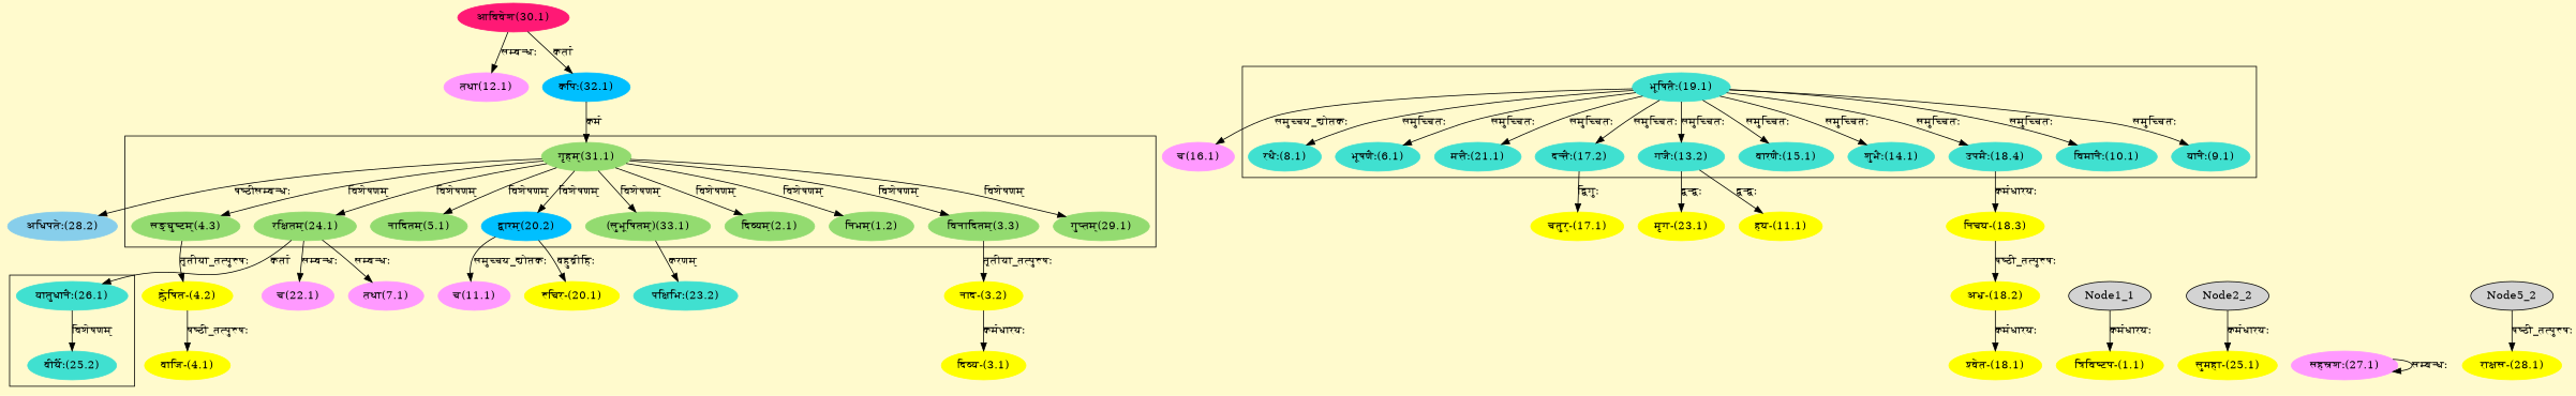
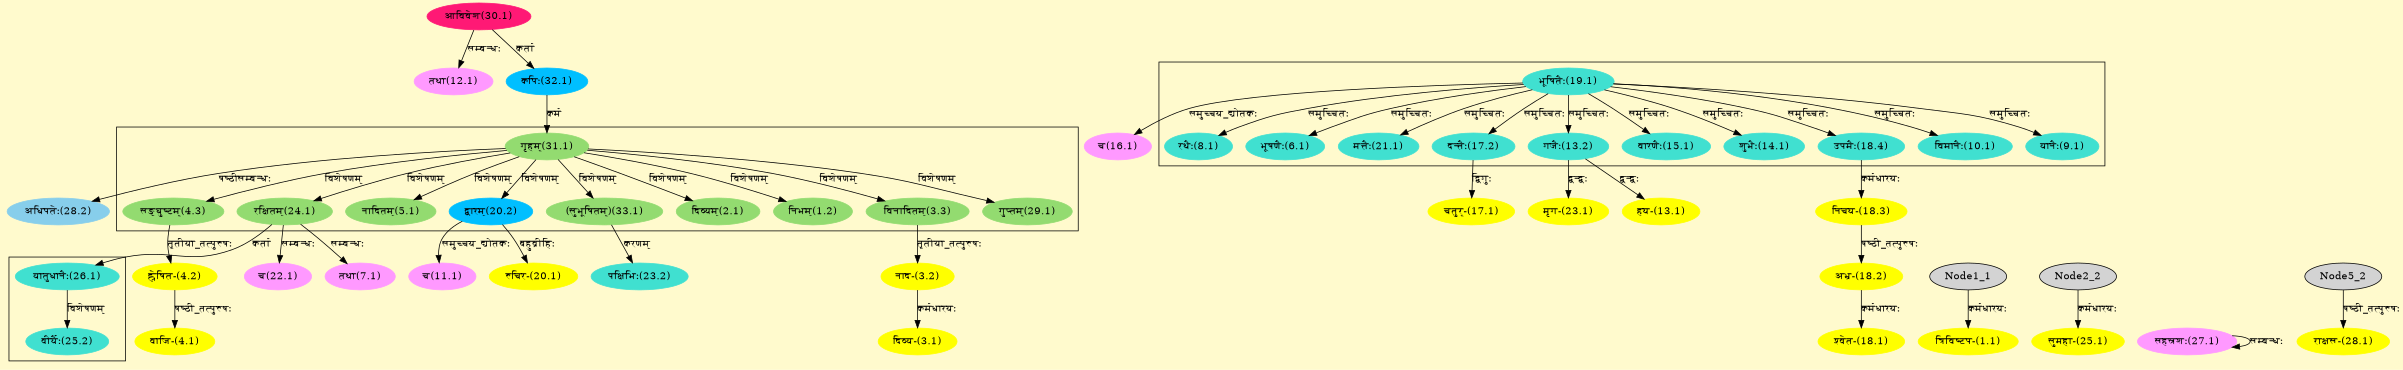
  digraph {
    bgcolor=lemonchiffon1
    compound=true
    rankdir=BT
    node [color="#40E0D0" style=filled]
    edge [dir=back]
    n1 [color="#93DB70" label="निभम्(1.2)"]
    n2 [color="#93DB70" label="गृहम्(31.1)"]
    n3 [color="#93DB70" label="दिव्यम्(2.1)"]
    n4 [color="#93DB70" label="विनादितम्(3.3)"]
    n5 [color="#93DB70" label="सङ्घुष्टम्(4.3)"]
    n6 [color="#93DB70" label="नादितम्(5.1)"]
    n7 [color="#00BFFF" label="द्वारम्(20.2)"]
    n8 [color="#93DB70" label="रक्षितम्(24.1)"]
    n9 [color="#93DB70" label="गुप्तम्(29.1)"]
    n10 [color="#93DB70" label="(सुभूषितम्)(33.1)"]
    n11 [label="भूषणैः(6.1)"]
    n12 [label="भूषितैः(19.1)"]
    n13 [label="रथैः(8.1)"]
    n14 [label="यानैः(9.1)"]
    n15 [label="विमानैः(10.1)"]
    n16 [label="गजैः(13.2)"]
    n17 [label="शुभैः(14.1)"]
    n18 [label="वारणैः(15.1)"]
    n19 [label="दन्तैः(17.2)"]
    n20 [label="उपमैः(18.4)"]
    n21 [label="मत्तैः(21.1)"]
    n22 [label="वीर्यैः(25.2)"]
    n23 [label="यातुधानैः(26.1)"]
    n24 [color="#00BFFF" label="कपिः(32.1)"]
    n25 [color="#FF1975" label="आविवेश(30.1)"]
    n26 [color="#FFFF00" label="त्रिविष्टप-(1.1)"]
    n27 [label=Node1_1 color=""]
    n28 [color="#FFFF00" label="दिव्य-(3.1)"]
    n29 [color="#FFFF00" label="नाद-(3.2)"]
    n30 [color="#FFFF00" label="वाजि-(4.1)"]
    n31 [color="#FFFF00" label="ह्रेषित-(4.2)"]
    n32 [color="#FF99FF" label="तथा(7.1)"]
    n33 [color="#FF99FF" label="च(11.1)"]
    n34 [color="#FF99FF" label="तथा(12.1)"]
-   n35 [color="#FFFF00" label="हय-(11.1)"]
+   n35 [color="#FFFF00" label="हय-(13.1)"]
    n36 [color="#FF99FF" label="च(16.1)"]
    n37 [color="#FFFF00" label="चतुर्-(17.1)"]
    n38 [color="#FFFF00" label="श्वेत-(18.1)"]
    n39 [color="#FFFF00" label="अभ्र-(18.2)"]
    n40 [color="#FFFF00" label="निचय-(18.3)"]
    n41 [color="#FFFF00" label="रुचिर-(20.1)"]
    n42 [color="#FF99FF" label="च(22.1)"]
    n43 [color="#FFFF00" label="मृग-(23.1)"]
    n44 [label="पक्षिभिः(23.2)"]
    n45 [color="#FFFF00" label="सुमहा-(25.1)"]
    Node2_2 [color=""]
    n47 [color="#FF99FF" label="सहस्रशः(27.1)"]
    n48 [color="#FFFF00" label="राक्षस-(28.1)"]
    Node5_2 [color=""]
    n50 [color="#87CEEB" label="अधिपतेः(28.2)"]
    subgraph cluster_1 {
      n1
      n2
      n3
      n4
      n5
      n6
      n7
      n8
      n9
      n10
    }
    subgraph cluster_2 {
      n11
      n12
      n13
      n14
      n15
      n16
      n17
      n18
      n19
      n20
      n21
    }
    subgraph cluster_3 {
      n22
      n23
    }
    n1 -> n2 [label="विशेषणम्"]
    n2 -> n24 [label="कर्म"]
    n3 -> n2 [label="विशेषणम्"]
    n4 -> n2 [label="विशेषणम्"]
    n5 -> n2 [label="विशेषणम्"]
    n6 -> n2 [label="विशेषणम्"]
    n7 -> n2 [label="विशेषणम्"]
    n8 -> n2 [label="विशेषणम्"]
    n9 -> n2 [label="विशेषणम्"]
    n10 -> n2 [label="विशेषणम्"]
    n11 -> n12 [label="समुच्चितः"]
    n13 -> n12 [label="समुच्चितः"]
    n14 -> n12 [label="समुच्चितः"]
    n15 -> n12 [label="समुच्चितः"]
    n16 -> n12 [label="समुच्चितः"]
    n17 -> n12 [label="समुच्चितः"]
    n18 -> n12 [label="समुच्चितः"]
    n19 -> n12 [label="समुच्चितः"]
    n20 -> n12 [label="समुच्चितः"]
    n21 -> n12 [label="समुच्चितः"]
    n22 -> n23 [label="विशेषणम्"]
    n23 -> n8 [label="कर्ता"]
    n24 -> n25 [label="कर्ता"]
    n26 -> n27 [label="कर्मधारयः"]
    n28 -> n29 [label="कर्मधारयः"]
    n29 -> n4 [label="तृतीया_तत्पुरुषः"]
    n30 -> n31 [label="षष्ठी_तत्पुरुषः"]
    n31 -> n5 [label="तृतीया_तत्पुरुषः"]
    n32 -> n8 [label="सम्बन्धः"]
    n33 -> n7 [label="समुच्चय_द्योतकः"]
    n34 -> n25 [label="सम्बन्धः"]
    n35 -> n16 [label="द्वन्द्वः"]
    n36 -> n12 [label="समुच्चय_द्योतकः"]
    n37 -> n19 [label="द्विगुः"]
    n38 -> n39 [label="कर्मधारयः"]
    n39 -> n40 [label="षष्ठी_तत्पुरुषः"]
    n40 -> n20 [label="कर्मधारयः"]
    n41 -> n7 [label="बहुव्रीहिः"]
    n42 -> n8 [label="सम्बन्धः"]
    n43 -> n16 [label="द्वन्द्वः"]
    n44 -> n10 [label="करणम्"]
    n45 -> Node2_2 [label="कर्मधारयः"]
    n47 -> n47 [label="सम्बन्धः"]
    n48 -> Node5_2 [label="षष्ठी_तत्पुरुषः"]
    n50 -> n2 [label="षष्ठीसम्बन्धः"]
  }
